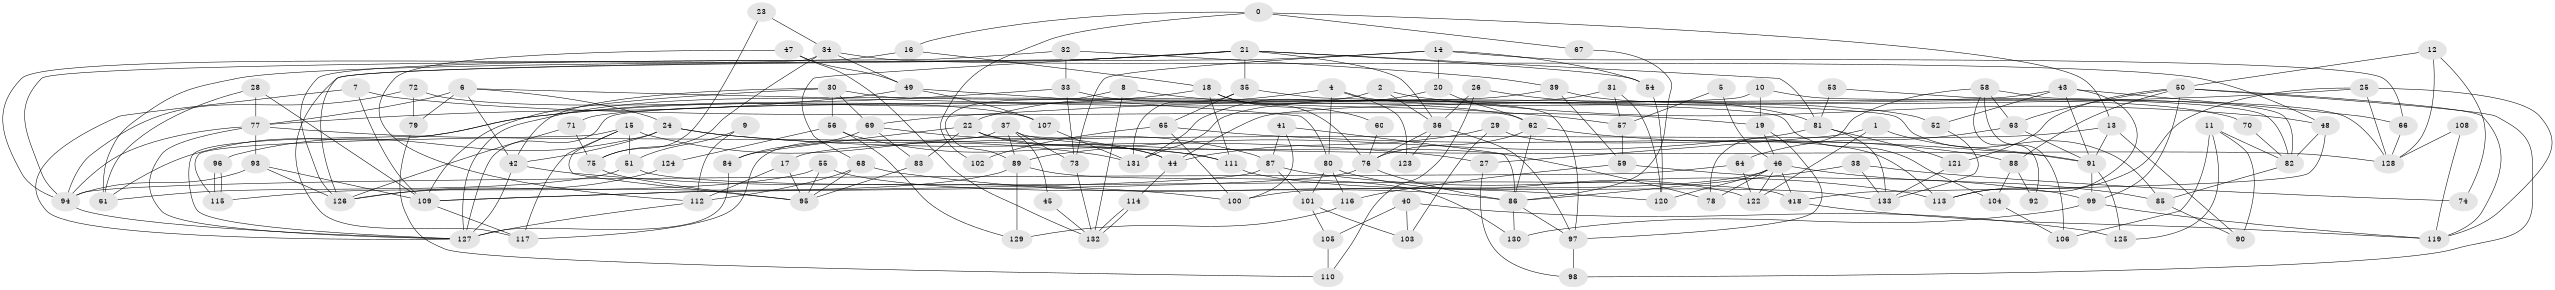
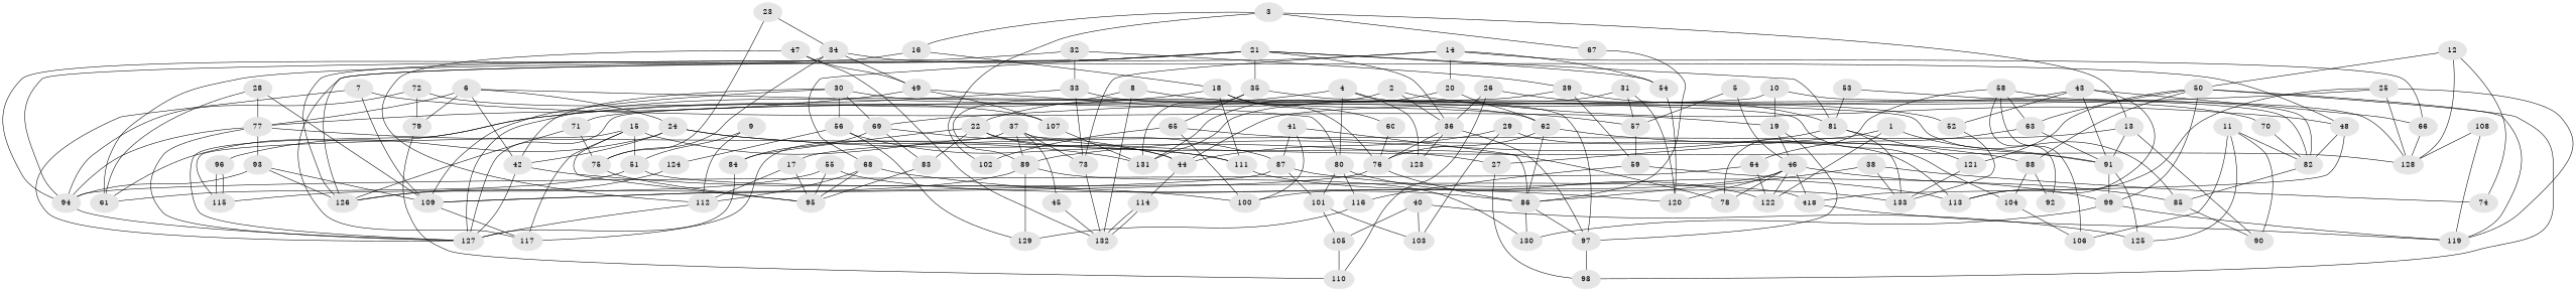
  graph {
    node [color=gray90 style=filled]
    1
    27
    91
    122
    98
    125
    99
    2
    36
    48
    127
    123
    76
    97
    82
    n16 [label=418]
-   3 [label=0]
+   3
    13
    16
    67
    102
    90
    17
    18
    126
    86
    4
    22
    52
    80
    44
    78
    83
    84
    133
    116
    101
    5
    46
    57
    85
    120
    100
    59
    6
    24
    42
    77
    79
    104
    131
    96
    111
    94
    93
    110
    106
    7
    19
    109
    117
    8
    89
    132
    129
    130
    9
    51
    112
    61
    10
    128
    11
    12
    50
    74
    119
    63
    88
    121
    95
    14
    20
    54
    66
    73
    62
    15
    115
    114
    60
    21
    35
    68
    81
    65
    23
    34
    75
    49
    25
    69
    113
    87
    26
    28
    29
    103
    30
    56
    124
    31
    32
    33
    39
    70
    71
    107
    37
    45
    38
    40
    105
    41
    43
    47
    64
    92
    53
    55
    58
    72
    108
    1 -- 27
    1 -- 91
    1 -- 122
    27 -- 98
    91 -- 125
    91 -- 99
    99 -- 130
    99 -- 119
    2 -- 36
    2 -- 48
    2 -- 127
    36 -- 123
    36 -- 76
    36 -- 97
    48 -- 82
    48 -- n16
    76 -- 86
    76 -- 109
    97 -- 98
    82 -- 85
    n16 -- 119
    3 -- 13
    3 -- 16
    3 -- 67
    3 -- 102
    13 -- 91
    13 -- 90
    13 -- 17
    16 -- 18
    16 -- 126
    67 -- 86
    17 -- 112
    17 -- 95
    18 -- 76
    18 -- 111
    18 -- 61
    18 -- 60
    86 -- 97
    86 -- 130
    4 -- 123
    4 -- 22
    4 -- 52
    4 -- 80
    22 -- 44
    22 -- 78
    22 -- 83
    22 -- 84
    52 -- 133
    80 -- 122
    80 -- 116
    80 -- 101
    44 -- 114
    83 -- 95
    84 -- 127
    116 -- 129
    101 -- 103
    101 -- 105
    5 -- 46
    5 -- 57
    46 -- 122
    46 -- n16
    46 -- 78
    46 -- 85
    46 -- 120
    46 -- 100
    57 -- 59
    85 -- 90
    59 -- 99
    59 -- 116
    6 -- 24
    6 -- 42
    6 -- 77
    6 -- 79
    6 -- 104
    24 -- 27
    24 -- 42
    24 -- 131
    24 -- 96
    42 -- 127
    42 -- 100
    77 -- 127
    77 -- 111
    77 -- 94
    77 -- 93
    79 -- 110
    104 -- 106
    96 -- 115
    96 -- 115
    111 -- 133
    94 -- 127
    93 -- 126
    93 -- 94
    93 -- 109
    7 -- 127
    7 -- 19
    7 -- 109
    19 -- 97
    19 -- 46
    109 -- 117
    8 -- 57
    8 -- 89
    8 -- 132
    89 -- 126
    89 -- 129
    89 -- 130
    9 -- 51
    9 -- 112
    51 -- n16
    51 -- 61
    112 -- 127
    10 -- 127
    10 -- 19
    10 -- 128
    11 -- 125
    11 -- 82
    11 -- 90
    11 -- 106
    12 -- 128
    12 -- 50
    12 -- 74
    50 -- 98
    50 -- 99
    50 -- 119
    50 -- 63
    50 -- 88
    50 -- 121
    63 -- 91
    63 -- 64
    88 -- 104
    88 -- 92
    121 -- 133
    14 -- 117
    14 -- 20
    14 -- 54
    14 -- 66
    14 -- 73
    20 -- 131
    20 -- 62
    54 -- 120
    66 -- 128
    73 -- 132
    62 -- 76
    62 -- 86
    62 -- 88
    15 -- 44
    15 -- 117
    15 -- 51
    15 -- 95
    15 -- 115
    114 -- 132
    114 -- 132
    60 -- 76
    21 -- 36
    21 -- 126
    21 -- 61
    21 -- 54
    21 -- 35
    21 -- 68
    21 -- 81
    35 -- 97
    35 -- 131
    35 -- 65
    68 -- 120
    68 -- 112
    68 -- 95
    81 -- 133
    81 -- 89
    81 -- 121
    65 -- 91
    65 -- 102
    65 -- 100
    23 -- 34
    23 -- 75
    34 -- 48
    34 -- 94
    34 -- 75
    34 -- 49
    75 -- 95
    49 -- 80
    49 -- 77
    49 -- 107
    25 -- 128
    25 -- 119
    25 -- 69
    25 -- 113
    69 -- 83
    69 -- 84
    69 -- 87
    87 -- 101
    87 -- 109
    87 -- 113
    26 -- 36
    26 -- 110
    26 -- 81
    28 -- 77
    28 -- 109
    28 -- 61
    29 -- 44
    29 -- 113
    29 -- 103
    30 -- 85
    30 -- 42
    30 -- 109
    30 -- 69
    30 -- 56
    56 -- 111
    56 -- 129
    56 -- 124
    124 -- 126
    31 -- 57
    31 -- 120
    31 -- 131
    32 -- 94
    32 -- 33
    32 -- 39
    33 -- 127
    33 -- 73
    33 -- 62
    39 -- 59
    39 -- 70
    39 -- 71
    70 -- 82
    71 -- 126
    71 -- 75
    107 -- 131
    37 -- 117
    37 -- 89
    37 -- 128
    37 -- 73
    37 -- 45
    45 -- 132
    38 -- 86
    38 -- 133
    38 -- 74
    40 -- 125
    40 -- 103
    40 -- 105
    105 -- 110
    41 -- 86
    41 -- 100
    41 -- 87
    43 -- 91
    43 -- 52
    43 -- 44
    43 -- 66
    43 -- 113
    47 -- 132
    47 -- 112
    47 -- 49
    64 -- 122
    64 -- 94
    53 -- 82
    53 -- 81
    55 -- 86
    55 -- 95
    55 -- 115
    58 -- 82
    58 -- 78
    58 -- 106
    58 -- 63
    58 -- 92
    72 -- 79
    72 -- 94
    72 -- 107
    108 -- 128
    108 -- 119
  }
